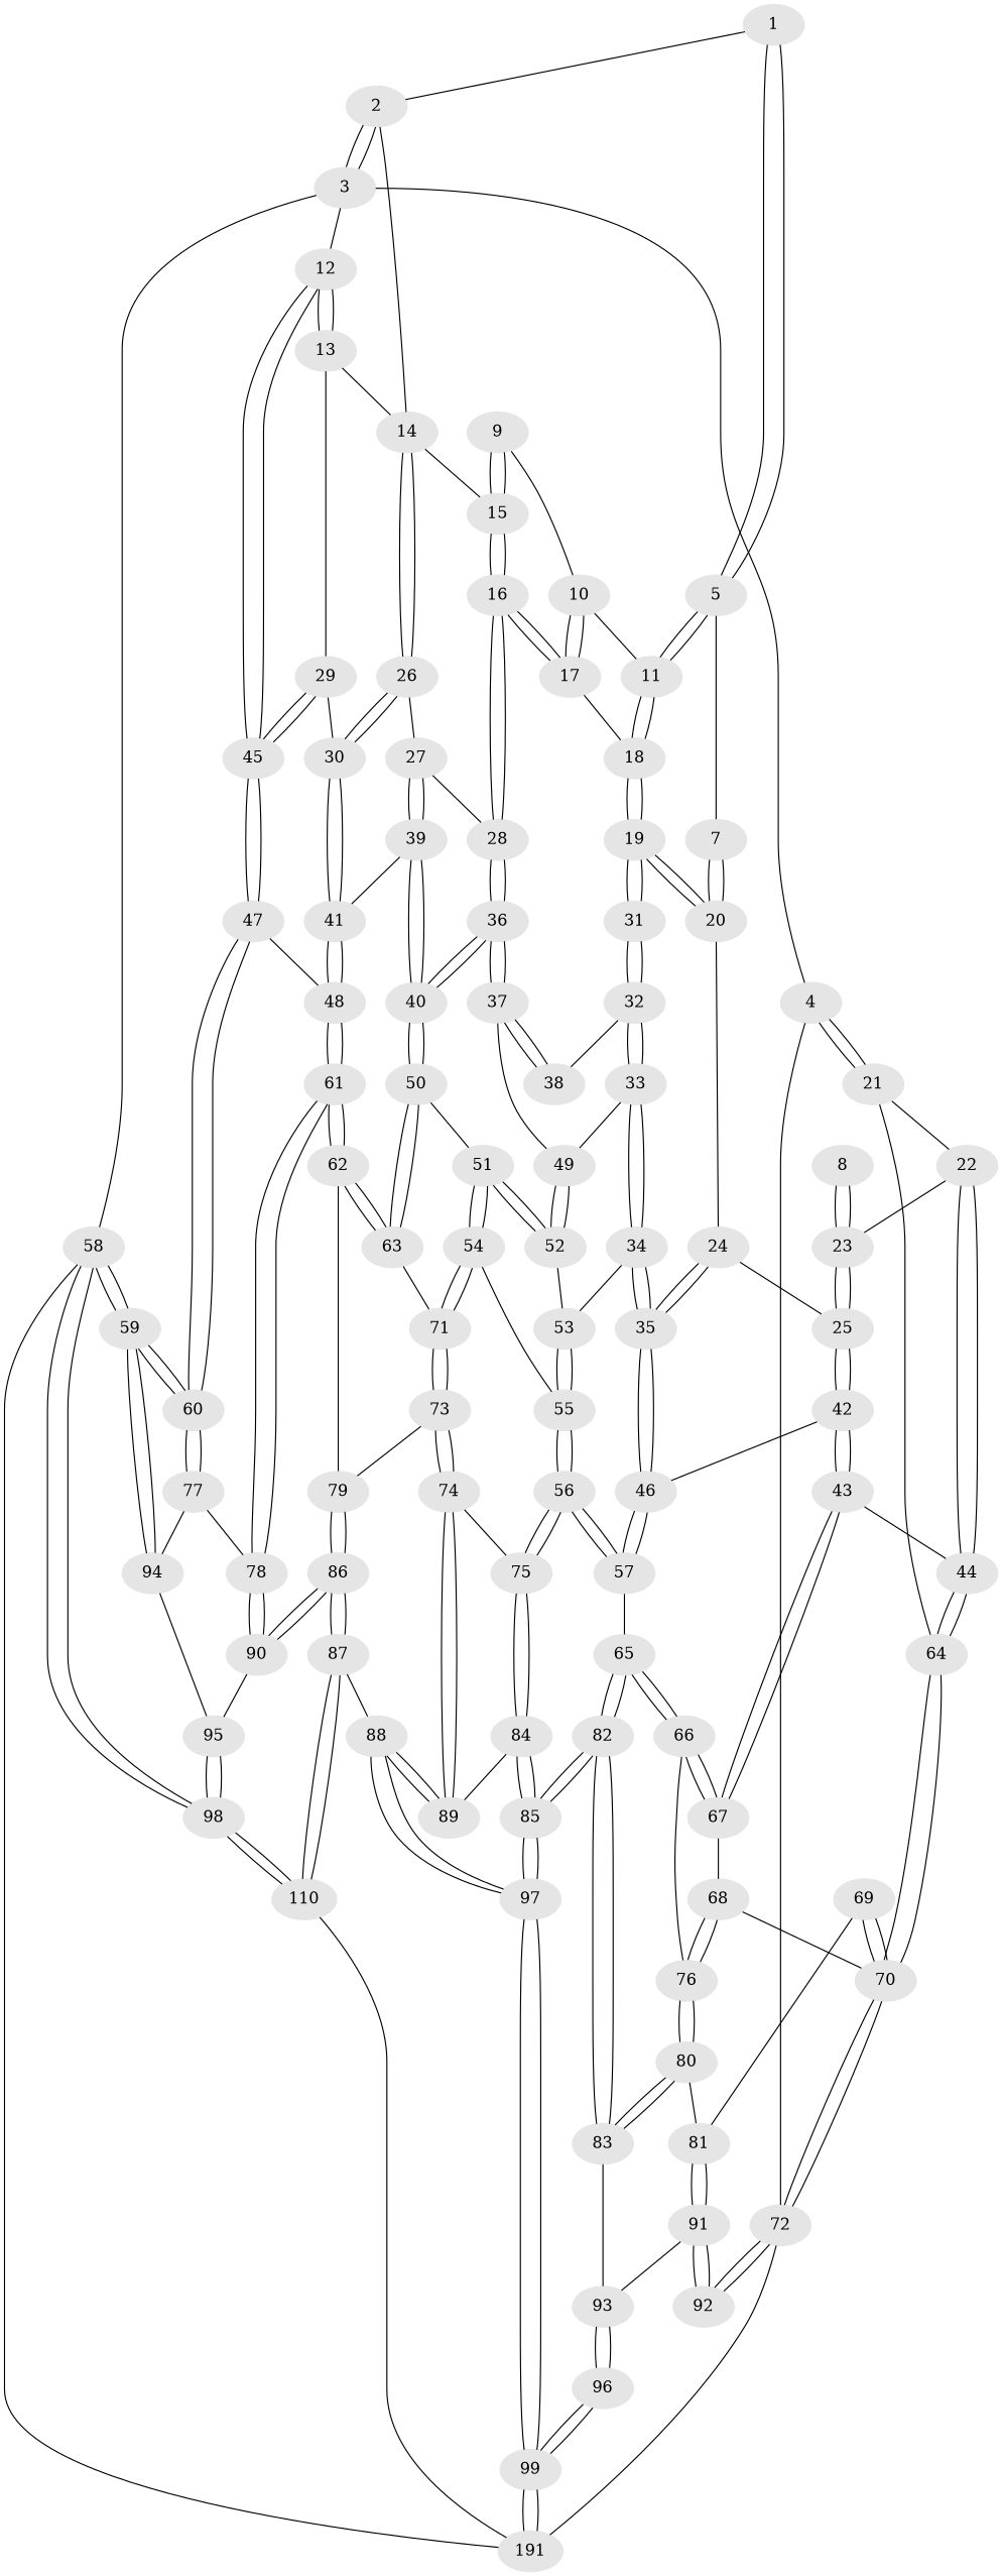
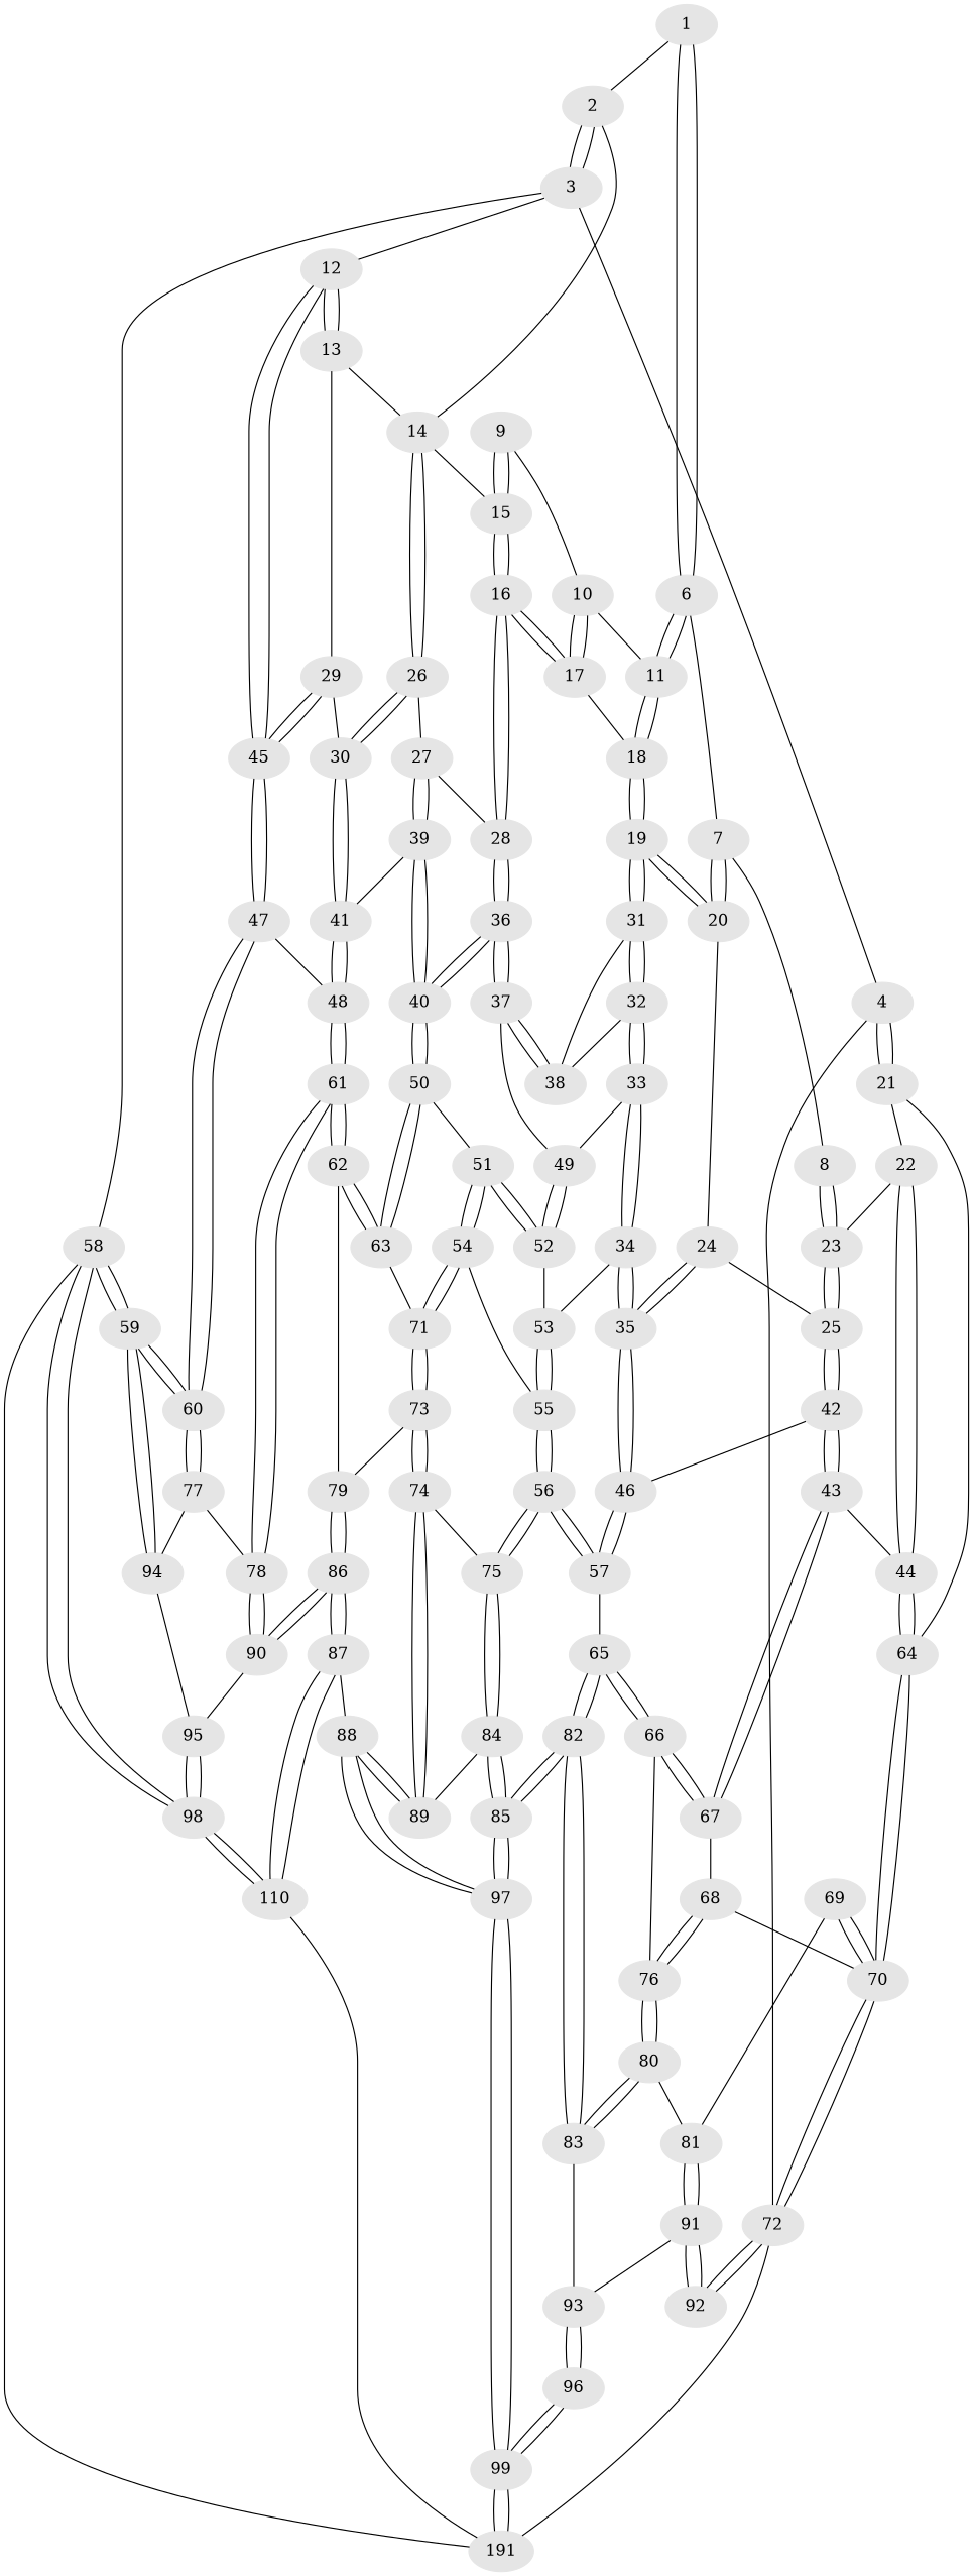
  graph {
    node [color=gray90 style=filled]
    1
    2
-   6 [label=5]
+   6
    3
    14
    7
    11
    4
    12
    58
    9
    10
    15
    21
    72
    13
    45
    59
    98
    n20 [label=191]
    22
    64
    92
    8
    23
    20
    18
    24
    25
    17
    16
    19
    29
    47
    26
    30
    27
    28
    36
    31
    32
    38
    35
    44
    70
    42
    46
    43
    39
    41
    40
    37
    48
    33
    34
    49
    53
    52
    55
    57
    50
    51
    63
    61
    67
    68
    60
    65
    77
    62
    78
    54
    71
    56
    73
    75
    84
    66
    82
    94
    n81 [label=110]
    95
    79
    90
    86
    76
    83
    85
    80
    69
    81
    91
    74
    89
    87
    93
    97
    96
    99
    88
    1 -- 2
    1 -- 6
    1 -- 6
    2 -- 3
    2 -- 3
    2 -- 14
    6 -- 7
    6 -- 11
    6 -- 11
    3 -- 4
    3 -- 12
    3 -- 58
    14 -- 15
    14 -- 26
    14 -- 26
+   7 -- 8
    7 -- 20
    7 -- 20
    11 -- 18
    11 -- 18
    4 -- 21
    4 -- 21
    4 -- 72
    12 -- 13
    12 -- 13
    12 -- 45
    12 -- 45
    58 -- 59
    58 -- 59
    58 -- 98
    58 -- 98
    58 -- n20
    9 -- 10
    9 -- 15
    9 -- 15
    10 -- 11
    10 -- 17
    10 -- 17
    15 -- 16
    15 -- 16
    21 -- 22
    21 -- 64
    72 -- n20
    72 -- 92
    72 -- 92
    13 -- 14
    13 -- 29
    45 -- 47
    45 -- 47
    59 -- 60
    59 -- 60
    59 -- 94
    59 -- 94
    98 -- n81
    98 -- n81
    22 -- 23
    22 -- 44
    22 -- 44
    64 -- 70
    64 -- 70
    8 -- 23
    8 -- 23
    23 -- 25
    23 -- 25
    20 -- 24
    18 -- 19
    18 -- 19
    24 -- 25
    24 -- 35
    24 -- 35
    25 -- 42
    25 -- 42
    17 -- 18
    16 -- 17
    16 -- 17
    16 -- 28
    16 -- 28
    19 -- 20
    19 -- 20
    19 -- 31
    19 -- 31
    29 -- 45
    29 -- 45
    29 -- 30
    47 -- 48
    47 -- 60
    47 -- 60
    26 -- 30
    26 -- 30
    26 -- 27
    30 -- 41
    30 -- 41
    27 -- 28
    27 -- 39
    27 -- 39
    28 -- 36
    28 -- 36
    36 -- 40
    36 -- 40
    36 -- 37
    36 -- 37
    31 -- 32
    31 -- 32
+   31 -- 38
    32 -- 38
    32 -- 33
    32 -- 33
    35 -- 46
    35 -- 46
    44 -- 64
    44 -- 64
    70 -- 72
    70 -- 72
    42 -- 46
    42 -- 43
    42 -- 43
    46 -- 57
    46 -- 57
    43 -- 44
    43 -- 67
    43 -- 67
    39 -- 41
    39 -- 40
    39 -- 40
    41 -- 48
    41 -- 48
    40 -- 50
    40 -- 50
    37 -- 38
    37 -- 38
    37 -- 49
    48 -- 61
    48 -- 61
    33 -- 34
    33 -- 34
    33 -- 49
    34 -- 35
    34 -- 35
    34 -- 53
    49 -- 52
    49 -- 52
    53 -- 55
    53 -- 55
    52 -- 53
    55 -- 56
    55 -- 56
    57 -- 65
    50 -- 51
    50 -- 63
    50 -- 63
    51 -- 52
    51 -- 52
    51 -- 54
    51 -- 54
    63 -- 71
    61 -- 62
    61 -- 62
    61 -- 78
    61 -- 78
    67 -- 68
    68 -- 70
    68 -- 76
    68 -- 76
    60 -- 77
    60 -- 77
    65 -- 66
    65 -- 66
    65 -- 82
    65 -- 82
    77 -- 78
    77 -- 94
    62 -- 63
    62 -- 63
    62 -- 79
    78 -- 90
    78 -- 90
    54 -- 55
    54 -- 71
    54 -- 71
    71 -- 73
    71 -- 73
    56 -- 57
    56 -- 57
    56 -- 75
    56 -- 75
    73 -- 79
    73 -- 74
    73 -- 74
    75 -- 84
    75 -- 84
    84 -- 85
    84 -- 85
    84 -- 89
    66 -- 67
    66 -- 67
    66 -- 76
    82 -- 83
    82 -- 83
    82 -- 85
    82 -- 85
    94 -- 95
    n81 -- n20
    95 -- 98
    95 -- 98
    79 -- 86
    79 -- 86
    90 -- 95
    86 -- 90
    86 -- 90
    86 -- 87
    86 -- 87
    76 -- 80
    76 -- 80
    83 -- 93
    85 -- 97
    85 -- 97
    80 -- 83
    80 -- 83
    80 -- 81
    69 -- 70
    69 -- 70
    69 -- 81
    81 -- 91
    81 -- 91
    91 -- 92
    91 -- 92
    91 -- 93
    74 -- 75
    74 -- 89
    74 -- 89
    87 -- n81
    87 -- n81
    87 -- 88
    93 -- 96
    93 -- 96
    97 -- 99
    97 -- 99
    96 -- 99
    96 -- 99
    99 -- n20
    99 -- n20
    88 -- 89
    88 -- 89
    88 -- 97
    88 -- 97
  }
